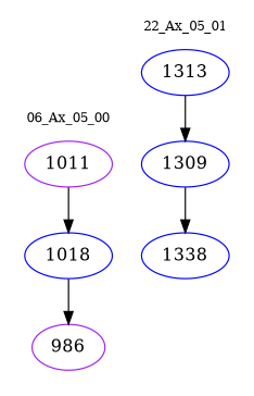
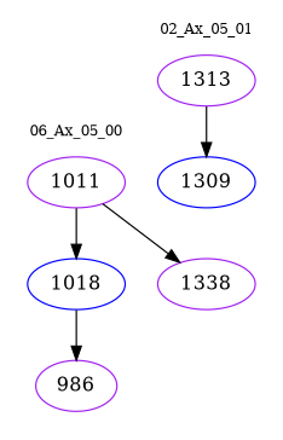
  digraph {
    node [color=purple]
    edge [color=black]
    n1 [label=1011]
    n2 [color=blue label=1018]
    n3 [label=986]
-   n4 [color=blue label=1313]
+   n4 [label=1313]
    n5 [color=blue label=1309]
-   n6 [color=blue label=1338]
+   n6 [label=1338]
    subgraph cluster_1 {
      color=white
      fontsize=10
      label="06_Ax_05_00"
      n1
      n2
      n3
    }
    subgraph cluster_2 {
      color=white
      fontsize=10
-     label="22_Ax_05_01"
+     label="02_Ax_05_01"
      n4
      n5
      n6
    }
    n1 -> n2
    n2 -> n3
    n4 -> n5
-   n5 -> n6
+   n1 -> n6
  }
